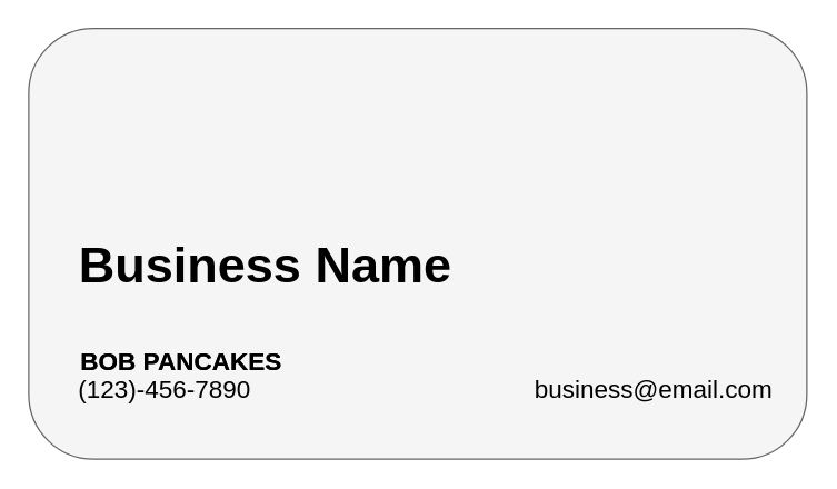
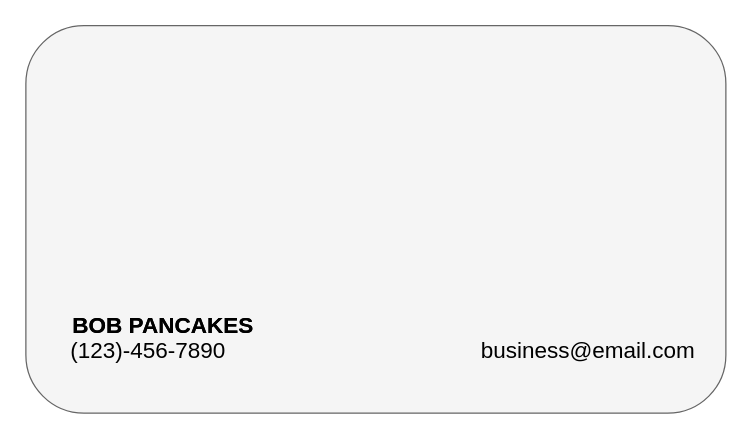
  <mxCell id="0" />
  <mxCell id="1" parent="0" />
  <mxCell id="2" value="" style="rounded=1;whiteSpace=wrap;html=1;strokeColor=#666666;fillColor=#f5f5f5;fontColor=#333333;" vertex="1" parent="1"><mxGeometry x="20" y="20" width="560" height="310" as="geometry" /></mxCell>
  <mxCell id="3" value="BOB PANCAKES" style="text;html=1;strokeColor=none;fillColor=none;align=center;verticalAlign=middle;whiteSpace=wrap;rounded=0;fontStyle=1;fontSize=18;" vertex="1" parent="1"><mxGeometry x="35" y="250" width="190" height="20" as="geometry" /></mxCell>
  <mxCell id="4" value="BOB PANCAKES" style="text;html=1;strokeColor=none;fillColor=none;align=center;verticalAlign=middle;whiteSpace=wrap;rounded=0;fontStyle=1;fontSize=18;" vertex="1" parent="1"><mxGeometry x="35" y="250" width="190" height="20" as="geometry" /></mxCell>
  <mxCell id="5" value="&lt;span style=&quot;font-weight: 400&quot;&gt;(123)-456-7890&lt;/span&gt;" style="text;html=1;strokeColor=none;fillColor=none;align=center;verticalAlign=middle;whiteSpace=wrap;rounded=0;fontStyle=1;fontSize=18;" vertex="1" parent="1"><mxGeometry x="23" y="270" width="190" height="20" as="geometry" /></mxCell>
- <mxCell id="6" value="Business Name" style="text;html=1;strokeColor=none;fillColor=none;align=center;verticalAlign=middle;whiteSpace=wrap;rounded=0;fontSize=36;fontStyle=1" vertex="1" parent="1"><mxGeometry x="42.5" y="150" width="295" height="80" as="geometry" /></mxCell>
  <mxCell id="7" value="&lt;span style=&quot;font-weight: 400&quot;&gt;business@email.com&lt;/span&gt;" style="text;html=1;strokeColor=none;fillColor=none;align=center;verticalAlign=middle;whiteSpace=wrap;rounded=0;fontStyle=1;fontSize=18;" vertex="1" parent="1"><mxGeometry x="375" y="270" width="190" height="20" as="geometry" /></mxCell>
